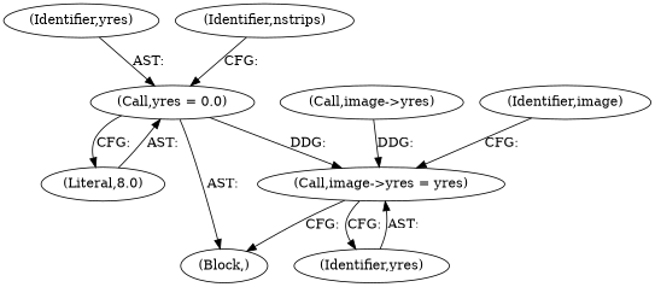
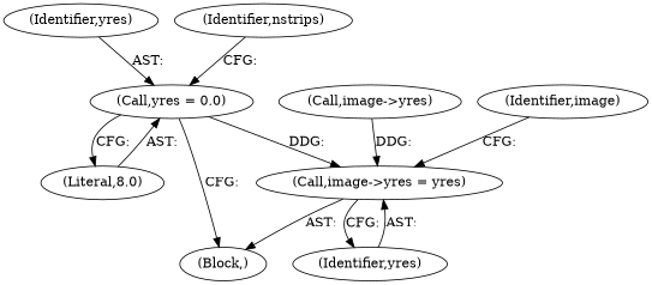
  digraph {
    n1 [label="(Call,image->yres = yres)"]
    n2 [label="(Block,)"]
    n3 [label="(Identifier,yres)"]
    n4 [label="(Call,yres = 0.0)"]
    n5 [label="(Literal,8.0)"]
    n6 [label="(Identifier,yres)"]
    n7 [label="(Call,image->yres)"]
    n8 [label="(Identifier,nstrips)"]
    n9 [label="(Identifier,image)"]
-   n1 -> n2 [label="CFG: "]
+   n1 -> n2 [label="AST: "]
    n1 -> n3 [label="CFG: "]
    n3 -> n1 [label="AST: "]
    n4 -> n1 [label="DDG: "]
-   n4 -> n2 [label="AST: "]
+   n4 -> n2 [label="CFG: "]
    n4 -> n5 [label="CFG: "]
    n5 -> n4 [label="AST: "]
    n6 -> n4 [label="AST: "]
    n7 -> n1 [label="DDG: "]
    n8 -> n4 [label="CFG: "]
    n9 -> n1 [label="CFG: "]
  }
